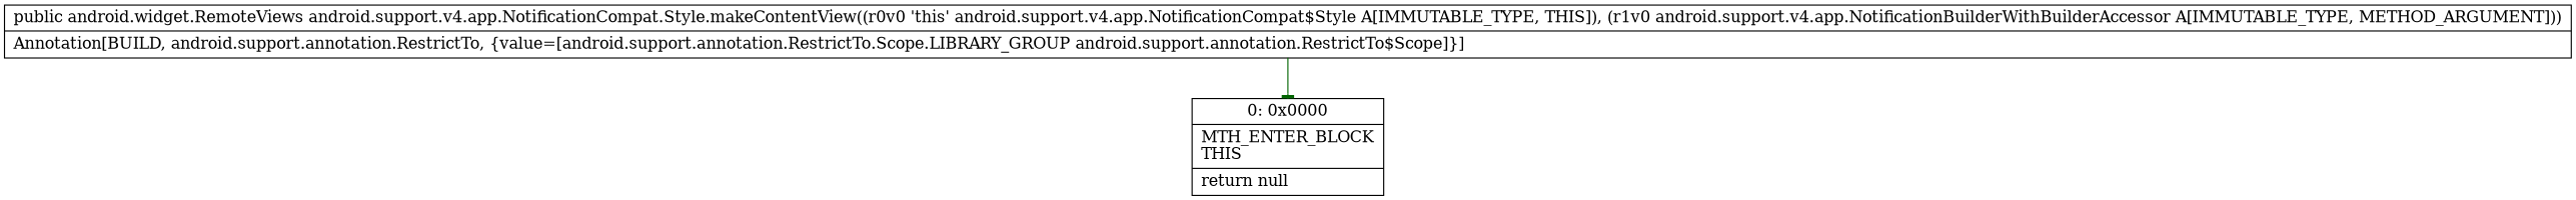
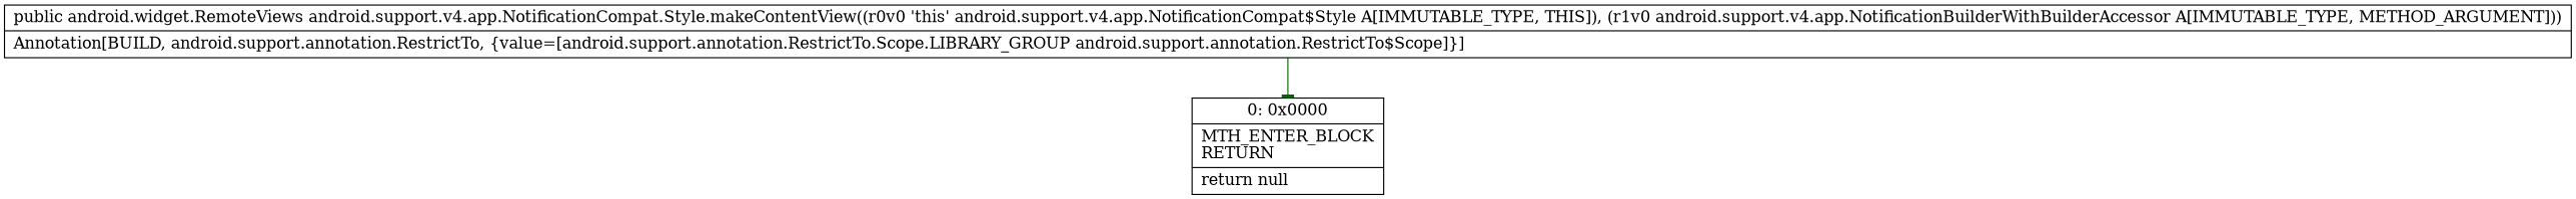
  digraph {
    node [shape=record]
-   n1 [label="{0\:\ 0x0000|MTH_ENTER_BLOCK\lTHIS\l|return null\l}"]
+   n1 [label="{0\:\ 0x0000|MTH_ENTER_BLOCK\lRETURN\l|return null\l}"]
    n2 [label="{public android.widget.RemoteViews android.support.v4.app.NotificationCompat.Style.makeContentView((r0v0 'this' android.support.v4.app.NotificationCompat$Style A[IMMUTABLE_TYPE, THIS]), (r1v0 android.support.v4.app.NotificationBuilderWithBuilderAccessor A[IMMUTABLE_TYPE, METHOD_ARGUMENT]))  | Annotation[BUILD, android.support.annotation.RestrictTo, \{value=[android.support.annotation.RestrictTo.Scope.LIBRARY_GROUP android.support.annotation.RestrictTo$Scope]\}]\l}"]
    n2 -> n1 [color=darkgreen style=solid arrowhead=tee]
  }
